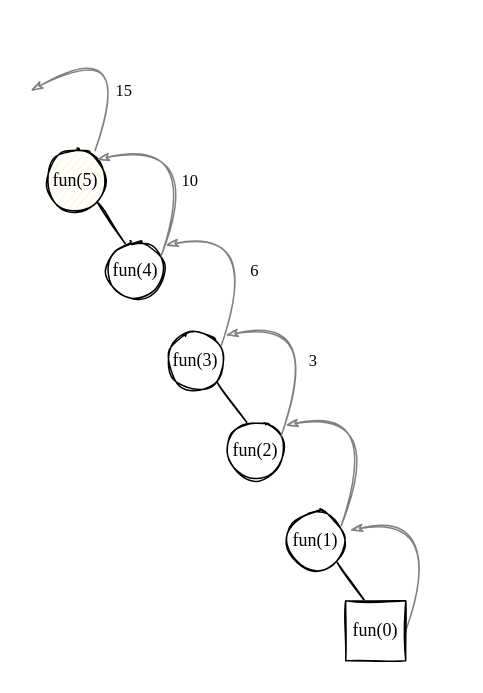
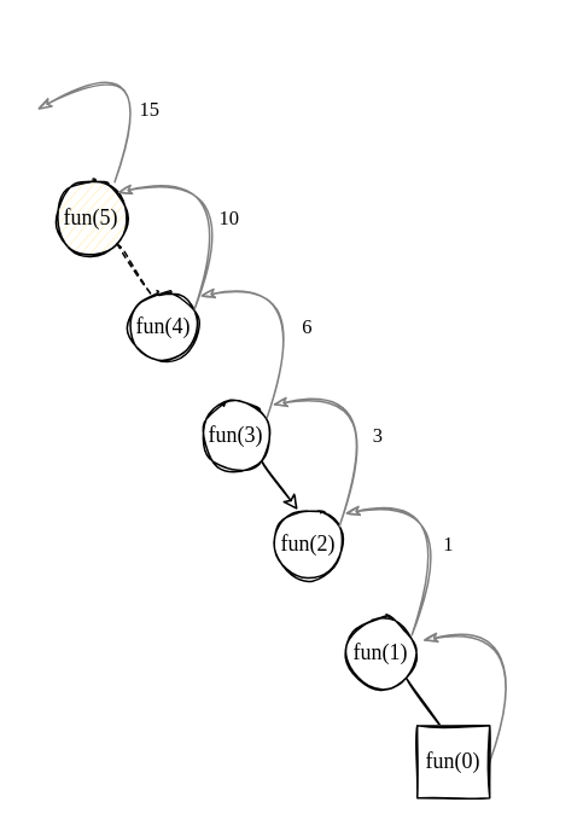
  <mxCell id="0" />
  <mxCell id="1" parent="0" />
- <mxCell id="2" style="edgeStyle=none;orthogonalLoop=1;jettySize=auto;html=1;exitX=1;exitY=1;exitDx=0;exitDy=0;entryX=0.325;entryY=0.05;entryDx=0;entryDy=0;sketch=1;endArrow=none;endFill=0;fontFamily=Comic Sans MS;entryPerimeter=0;" edge="1" parent="1" source="3" target="4"><mxGeometry relative="1" as="geometry" /></mxCell>
+ <mxCell id="2" style="edgeStyle=none;orthogonalLoop=1;jettySize=auto;html=1;exitX=1;exitY=1;exitDx=0;exitDy=0;entryX=0.325;entryY=0.05;entryDx=0;entryDy=0;sketch=1;endArrow=none;endFill=0;fontFamily=Comic Sans MS;entryPerimeter=0;dashed=1;" edge="1" parent="1" source="3" target="4"><mxGeometry relative="1" as="geometry" /></mxCell>
  <mxCell id="3" value="fun(5)" style="ellipse;whiteSpace=wrap;html=1;aspect=fixed;sketch=1;fontFamily=Comic Sans MS;fillColor=#fff2cc;" vertex="1" parent="1"><mxGeometry x="30" y="100" width="40" height="40" as="geometry" /></mxCell>
  <mxCell id="4" value="fun(4)" style="ellipse;whiteSpace=wrap;html=1;aspect=fixed;sketch=1;fontFamily=Comic Sans MS;" vertex="1" parent="1"><mxGeometry x="70" y="160" width="40" height="40" as="geometry" /></mxCell>
- <mxCell id="5" style="edgeStyle=none;rounded=0;sketch=1;orthogonalLoop=1;jettySize=auto;html=1;exitX=1;exitY=1;exitDx=0;exitDy=0;entryX=0.35;entryY=0.025;entryDx=0;entryDy=0;entryPerimeter=0;endArrow=none;endFill=0;strokeColor=#000000;fontFamily=Comic Sans MS;fontSize=11;" edge="1" parent="1" source="6" target="7"><mxGeometry relative="1" as="geometry" /></mxCell>
+ <mxCell id="5" style="edgeStyle=none;rounded=0;sketch=1;orthogonalLoop=1;jettySize=auto;html=1;exitX=1;exitY=1;exitDx=0;exitDy=0;entryX=0.35;entryY=0.025;entryDx=0;entryDy=0;entryPerimeter=0;endArrow=classic;endFill=0;strokeColor=#000000;fontFamily=Comic Sans MS;fontSize=11;" edge="1" parent="1" source="6" target="7"><mxGeometry relative="1" as="geometry" /></mxCell>
  <mxCell id="6" value="fun(3)" style="ellipse;whiteSpace=wrap;html=1;aspect=fixed;sketch=1;fontFamily=Comic Sans MS;" vertex="1" parent="1"><mxGeometry x="110" y="220" width="40" height="40" as="geometry" /></mxCell>
  <mxCell id="7" value="fun(2)" style="ellipse;whiteSpace=wrap;html=1;aspect=fixed;sketch=1;fontFamily=Comic Sans MS;" vertex="1" parent="1"><mxGeometry x="150" y="280" width="40" height="40" as="geometry" /></mxCell>
  <mxCell id="8" style="edgeStyle=none;rounded=0;sketch=1;orthogonalLoop=1;jettySize=auto;html=1;exitX=1;exitY=1;exitDx=0;exitDy=0;entryX=0.35;entryY=0.05;entryDx=0;entryDy=0;endArrow=none;endFill=0;strokeColor=#000000;fontFamily=Comic Sans MS;fontSize=11;entryPerimeter=0;" edge="1" parent="1" source="9" target="11"><mxGeometry relative="1" as="geometry" /></mxCell>
  <mxCell id="9" value="fun(1)" style="ellipse;whiteSpace=wrap;html=1;aspect=fixed;sketch=1;fontFamily=Comic Sans MS;" vertex="1" parent="1"><mxGeometry x="190" y="340" width="40" height="40" as="geometry" /></mxCell>
  <mxCell id="10" style="edgeStyle=none;sketch=1;orthogonalLoop=1;jettySize=auto;html=1;exitX=1;exitY=0.5;exitDx=0;exitDy=0;entryX=1.075;entryY=0.325;entryDx=0;entryDy=0;entryPerimeter=0;endArrow=classicThin;endFill=1;fontFamily=Comic Sans MS;fontSize=11;curved=1;strokeWidth=1;strokeColor=#808080;" edge="1" parent="1" source="11" target="9"><mxGeometry relative="1" as="geometry"><Array as="points"><mxPoint x="300" y="340" /></Array></mxGeometry></mxCell>
  <mxCell id="11" value="fun(0)" style="whiteSpace=wrap;html=1;aspect=fixed;sketch=1;fontFamily=Comic Sans MS;rounded=0;" vertex="1" parent="1"><mxGeometry x="230" y="400" width="40" height="40" as="geometry" /></mxCell>
  <mxCell id="12" style="edgeStyle=none;sketch=1;orthogonalLoop=1;jettySize=auto;html=1;exitX=1;exitY=0.5;exitDx=0;exitDy=0;entryX=1.075;entryY=0.325;entryDx=0;entryDy=0;entryPerimeter=0;endArrow=classicThin;endFill=1;fontFamily=Comic Sans MS;fontSize=11;curved=1;strokeWidth=1;strokeColor=#808080;" edge="1" parent="1"><mxGeometry relative="1" as="geometry"><mxPoint x="227" y="350" as="sourcePoint" /><mxPoint x="190" y="283" as="targetPoint" /><Array as="points"><mxPoint x="257" y="270" /></Array></mxGeometry></mxCell>
  <mxCell id="13" style="edgeStyle=none;sketch=1;orthogonalLoop=1;jettySize=auto;html=1;exitX=1;exitY=0.5;exitDx=0;exitDy=0;entryX=1.075;entryY=0.325;entryDx=0;entryDy=0;entryPerimeter=0;endArrow=classicThin;endFill=1;fontFamily=Comic Sans MS;fontSize=11;curved=1;strokeWidth=1;strokeColor=#808080;" edge="1" parent="1"><mxGeometry relative="1" as="geometry"><mxPoint x="187" y="290" as="sourcePoint" /><mxPoint x="150" y="223" as="targetPoint" /><Array as="points"><mxPoint x="217" y="210" /></Array></mxGeometry></mxCell>
  <mxCell id="14" style="edgeStyle=none;sketch=1;orthogonalLoop=1;jettySize=auto;html=1;exitX=1;exitY=0.5;exitDx=0;exitDy=0;entryX=1.075;entryY=0.325;entryDx=0;entryDy=0;entryPerimeter=0;endArrow=classicThin;endFill=1;fontFamily=Comic Sans MS;fontSize=11;curved=1;strokeWidth=1;strokeColor=#808080;" edge="1" parent="1"><mxGeometry relative="1" as="geometry"><mxPoint x="147" y="230" as="sourcePoint" /><mxPoint x="110" y="163" as="targetPoint" /><Array as="points"><mxPoint x="177" y="150" /></Array></mxGeometry></mxCell>
  <mxCell id="15" style="edgeStyle=none;sketch=1;orthogonalLoop=1;jettySize=auto;html=1;exitX=1;exitY=0.5;exitDx=0;exitDy=0;entryX=1;entryY=0;entryDx=0;entryDy=0;endArrow=classicThin;endFill=1;fontFamily=Comic Sans MS;fontSize=11;curved=1;strokeWidth=1;strokeColor=#808080;" edge="1" parent="1" target="3"><mxGeometry relative="1" as="geometry"><mxPoint x="107" y="170" as="sourcePoint" /><mxPoint x="70" y="103" as="targetPoint" /><Array as="points"><mxPoint x="137" y="90" /></Array></mxGeometry></mxCell>
+ <mxCell id="16" value="1" style="text;html=1;align=center;verticalAlign=middle;resizable=0;points=[];autosize=1;fontSize=11;fontFamily=Comic Sans MS;" vertex="1" parent="1"><mxGeometry x="237" y="290" width="20" height="20" as="geometry" /></mxCell>
  <mxCell id="17" value="3" style="text;html=1;align=center;verticalAlign=middle;resizable=0;points=[];autosize=1;fontSize=11;fontFamily=Comic Sans MS;" vertex="1" parent="1"><mxGeometry x="198" y="230" width="20" height="20" as="geometry" /></mxCell>
  <mxCell id="18" value="6" style="text;html=1;align=center;verticalAlign=middle;resizable=0;points=[];autosize=1;fontSize=11;fontFamily=Comic Sans MS;" vertex="1" parent="1"><mxGeometry x="159" y="170" width="20" height="20" as="geometry" /></mxCell>
  <mxCell id="19" value="10" style="text;html=1;align=center;verticalAlign=middle;resizable=0;points=[];autosize=1;fontSize=11;fontFamily=Comic Sans MS;" vertex="1" parent="1"><mxGeometry x="111" y="110" width="30" height="20" as="geometry" /></mxCell>
  <mxCell id="20" style="edgeStyle=none;sketch=1;orthogonalLoop=1;jettySize=auto;html=1;exitX=1;exitY=0.5;exitDx=0;exitDy=0;endArrow=classicThin;endFill=1;fontFamily=Comic Sans MS;fontSize=11;curved=1;strokeWidth=1;strokeColor=#808080;" edge="1" parent="1"><mxGeometry relative="1" as="geometry"><mxPoint x="62.86" y="100" as="sourcePoint" /><mxPoint x="20" y="60" as="targetPoint" /><Array as="points"><mxPoint x="92.86" y="20" /></Array></mxGeometry></mxCell>
  <mxCell id="21" value="15" style="text;html=1;align=center;verticalAlign=middle;resizable=0;points=[];autosize=1;fontSize=11;fontFamily=Comic Sans MS;" vertex="1" parent="1"><mxGeometry x="67" y="50" width="30" height="20" as="geometry" /></mxCell>
